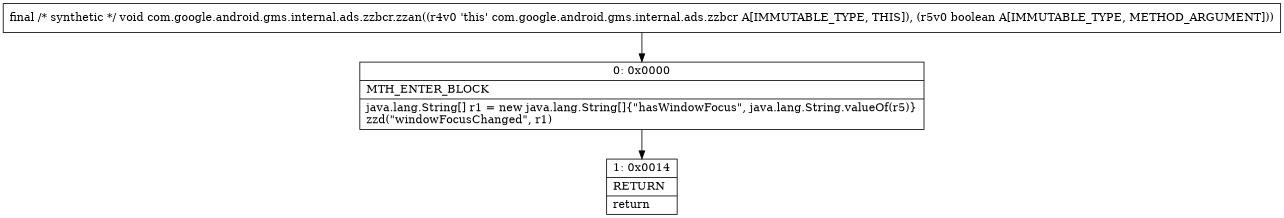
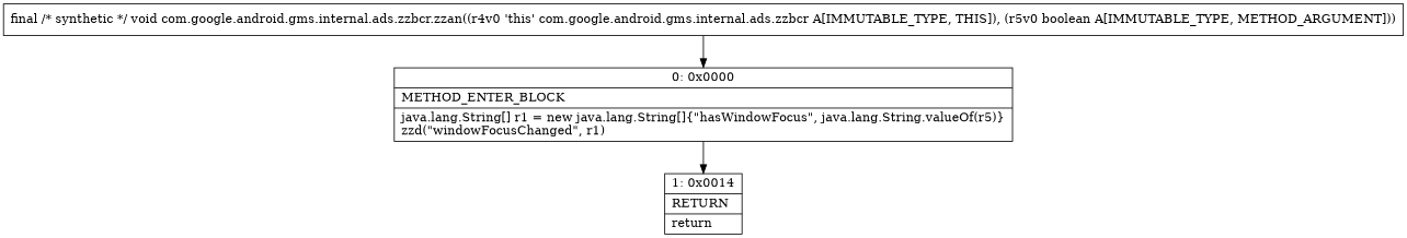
  digraph {
    node [shape=record]
-   n1 [label="{0\:\ 0x0000|MTH_ENTER_BLOCK\l|java.lang.String[] r1 = new java.lang.String[]\{\"hasWindowFocus\", java.lang.String.valueOf(r5)\}\lzzd(\"windowFocusChanged\", r1)\l}"]
+   n1 [label="{0\:\ 0x0000|METHOD_ENTER_BLOCK\l|java.lang.String[] r1 = new java.lang.String[]\{\"hasWindowFocus\", java.lang.String.valueOf(r5)\}\lzzd(\"windowFocusChanged\", r1)\l}"]
    n2 [label="{1\:\ 0x0014|RETURN\l|return\l}"]
    n3 [label="{final \/* synthetic *\/ void com.google.android.gms.internal.ads.zzbcr.zzan((r4v0 'this' com.google.android.gms.internal.ads.zzbcr A[IMMUTABLE_TYPE, THIS]), (r5v0 boolean A[IMMUTABLE_TYPE, METHOD_ARGUMENT])) }"]
    n1 -> n2
    n3 -> n1
  }
